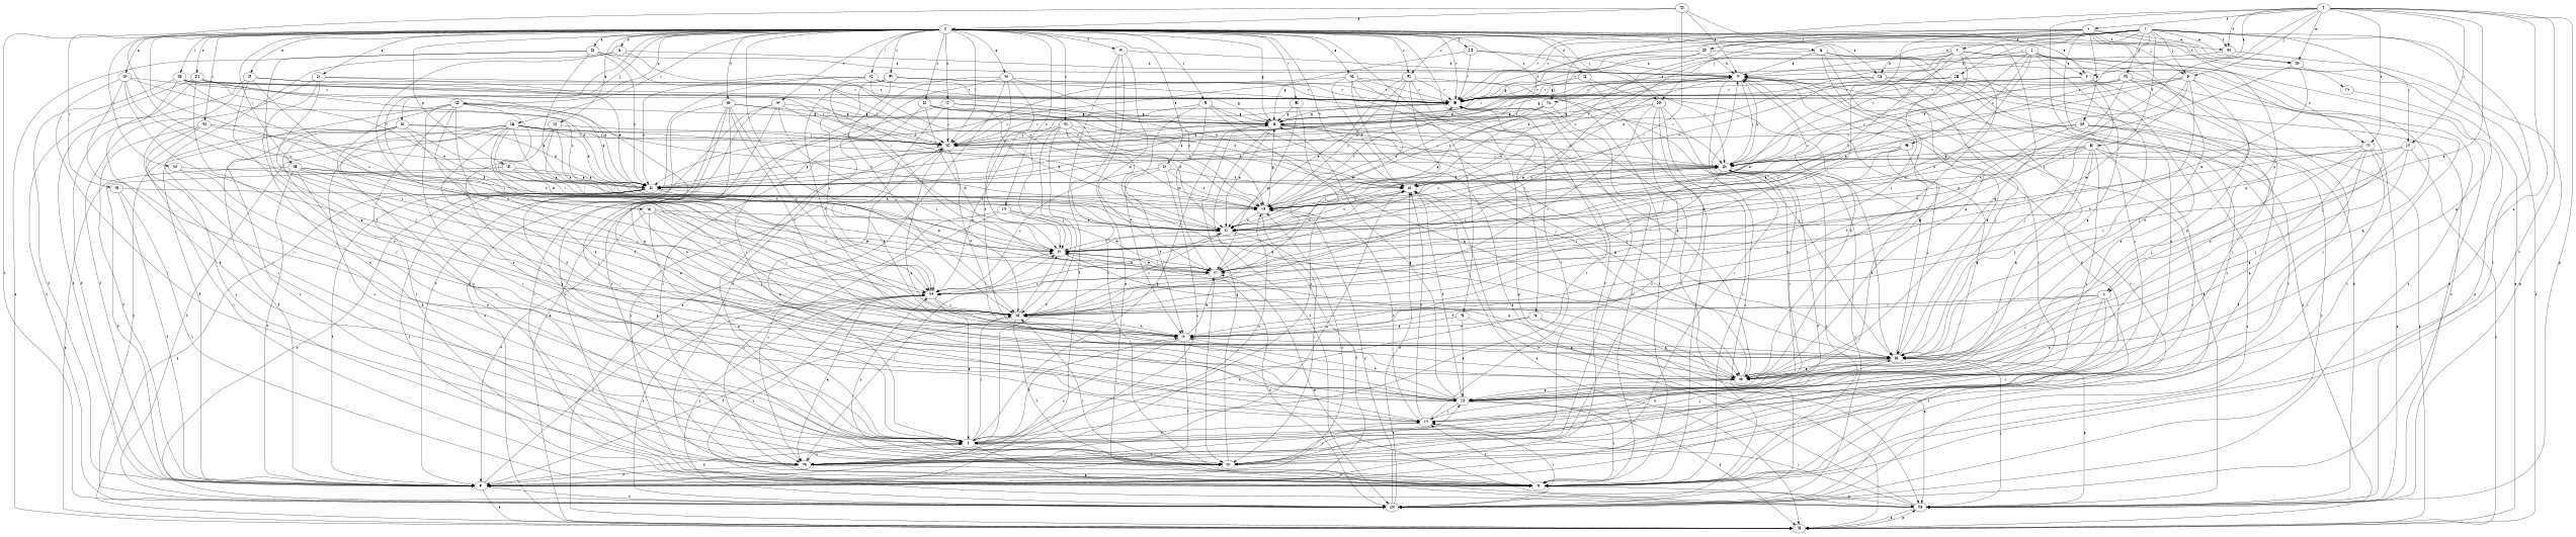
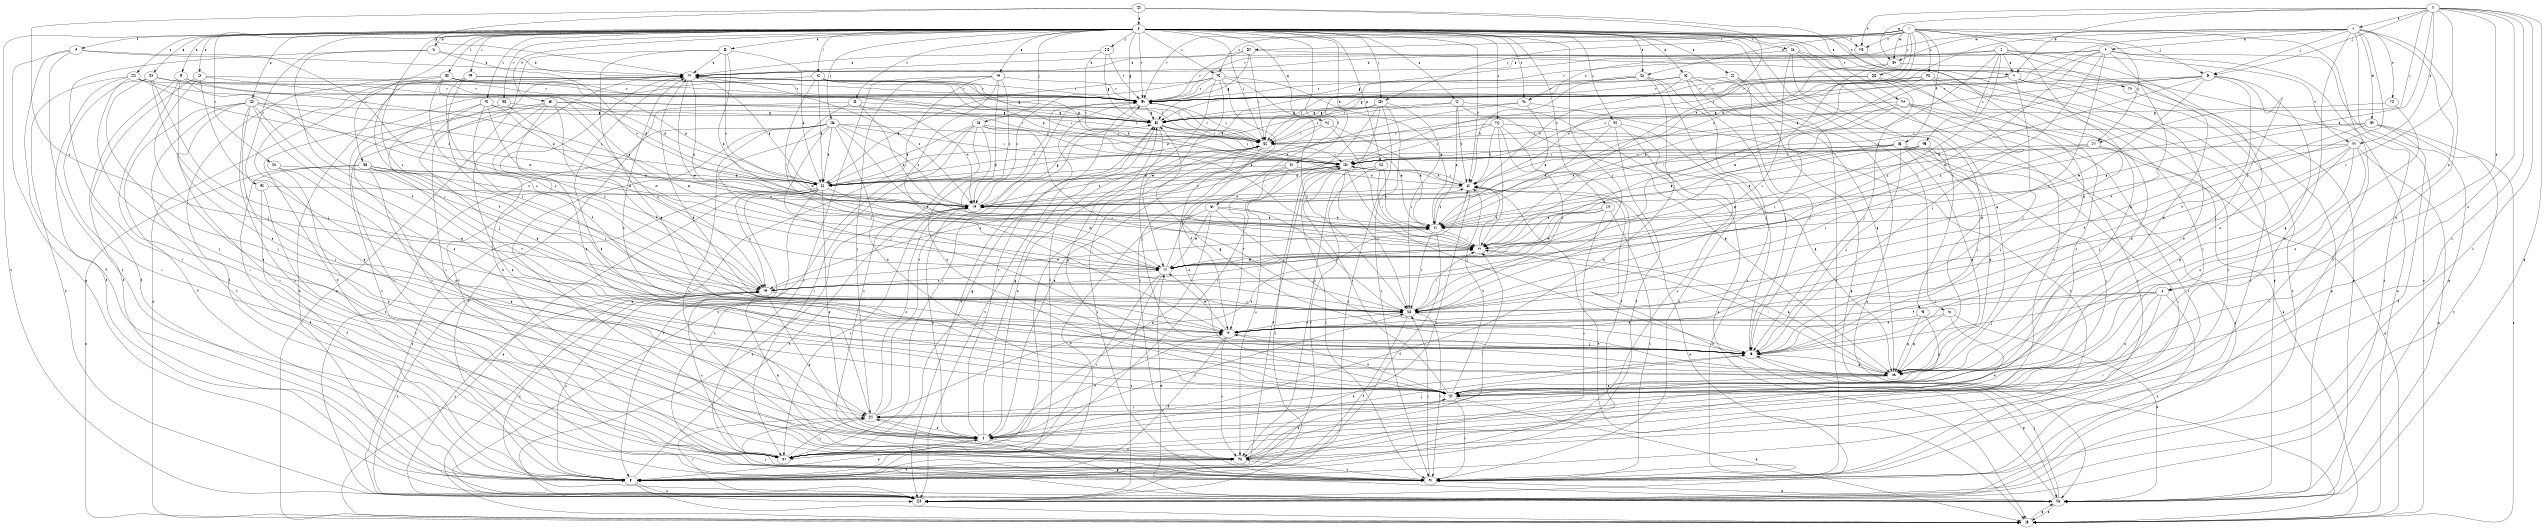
  strict digraph {
    fontname="Patrick Hand"
    node [fontname="Patrick Hand"]
    edge [fontname="Patrick Hand"]
    0
    16
    23
    24
    30
    37
    39
    41
    49
    58
    65
    68
    72
    76
    80
    86
    88
    90
    98
    100
    102
    114
    116
    120
    121
    126
    132
    137
    142
    143
    144
    145
    147
    153
    154
    163
    164
    170
    172
    178
    179
    184
    185
    192
    198
    199
    206
    207
    213
    217
    218
    220
    17
    119
    171
    187
    93
    85
    8
    33
    51
    42
    25
    196
    127
    136
    111
    204
    77
    212
    128
    1
    50
    84
    107
    193
    201
    208
    211
    2
    117
    195
    3
    4
    6
    7
    109
+   118
    0 -> 16 [label=b]
    0 -> 23 [label=c]
    0 -> 24 [label=c]
    0 -> 30 [label=d]
    0 -> 37 [label=e]
    0 -> 39 [label=e]
    0 -> 41 [label=e]
    0 -> 49 [label=f]
    0 -> 58 [label=g]
    0 -> 65 [label=h]
    0 -> 68 [label=h]
    0 -> 72 [label=i]
    0 -> 76 [label=i]
    0 -> 80 [label=j]
    0 -> 86 [label=k]
    0 -> 88 [label=k]
    0 -> 90 [label=k]
    0 -> 98 [label=l]
    0 -> 100 [label=l]
    0 -> 102 [label=l]
    0 -> 114 [label=n]
    0 -> 116 [label=n]
    0 -> 120 [label=o]
    0 -> 121 [label=o]
    0 -> 126 [label=o]
    0 -> 132 [label=p]
    0 -> 137 [label=q]
    0 -> 142 [label=q]
    0 -> 143 [label=q]
    0 -> 144 [label=q]
    0 -> 145 [label=q]
    0 -> 147 [label=r]
    0 -> 153 [label=r]
    0 -> 154 [label=r]
    0 -> 163 [label=s]
    0 -> 164 [label=t]
    0 -> 170 [label=t]
    0 -> 172 [label=u]
    0 -> 178 [label=u]
    0 -> 179 [label=u]
    0 -> 184 [label=v]
    0 -> 185 [label=v]
    0 -> 192 [label=w]
    0 -> 198 [label=x]
    0 -> 199 [label=x]
    0 -> 206 [label=y]
    0 -> 207 [label=y]
    0 -> 213 [label=z]
    0 -> 217 [label=z]
    0 -> 218 [label=z]
    0 -> 220 [label=z]
    16 -> 17 [label=b]
    16 -> 119 [label=n]
    16 -> 171 [label=t]
    16 -> 187 [label=v]
    23 -> 154 [label=r]
    23 -> 93 [label=k]
    23 -> 85 [label=j]
    24 -> 154 [label=r]
    24 -> 85 [label=j]
    24 -> 8 [label=a]
    24 -> 33 [label=d]
    24 -> 51 [label=f]
    30 -> 145 [label=q]
    30 -> 17 [label=b]
    30 -> 119 [label=n]
    30 -> 33 [label=d]
    30 -> 42 [label=e]
    30 -> 25 [label=c]
    37 -> 68 [label=h]
    37 -> 179 [label=u]
    37 -> 119 [label=n]
    37 -> 171 [label=t]
    37 -> 196 [label=w]
    39 -> 154 [label=r]
    39 -> 163 [label=s]
    39 -> 119 [label=n]
    39 -> 187 [label=v]
    39 -> 51 [label=f]
    39 -> 127 [label=o]
    41 -> 58 [label=g]
    41 -> 154 [label=r]
    41 -> 220 [label=z]
    41 -> 85 [label=j]
    41 -> 127 [label=o]
    49 -> 17 [label=b]
    49 -> 93 [label=k]
    49 -> 51 [label=f]
    49 -> 136 [label=p]
    49 -> 111 [label=m]
    58 -> 102 [label=l]
    58 -> 220 [label=z]
    58 -> 85 [label=j]
    58 -> 42 [label=e]
    58 -> 204 [label=x]
    65 -> 58 [label=g]
    65 -> 102 [label=l]
    65 -> 179 [label=u]
    65 -> 171 [label=t]
    65 -> 187 [label=v]
    65 -> 93 [label=k]
    65 -> 8 [label=a]
    65 -> 127 [label=o]
    68 -> 119 [label=n]
    68 -> 25 [label=c]
    68 -> 196 [label=w]
    68 -> 204 [label=x]
    72 -> 58 [label=g]
    72 -> 68 [label=h]
    72 -> 154 [label=r]
    72 -> 33 [label=d]
    72 -> 51 [label=f]
    72 -> 77 [label=i]
    76 -> 145 [label=q]
    76 -> 171 [label=t]
    76 -> 8 [label=a]
    76 -> 136 [label=p]
    80 -> 102 [label=l]
    80 -> 163 [label=s]
    80 -> 220 [label=z]
    80 -> 187 [label=v]
    80 -> 33 [label=d]
    80 -> 196 [label=w]
    80 -> 127 [label=o]
    80 -> 77 [label=i]
    86 -> 145 [label=q]
    86 -> 163 [label=s]
    86 -> 17 [label=b]
    86 -> 93 [label=k]
    86 -> 196 [label=w]
    86 -> 136 [label=p]
    88 -> 58 [label=g]
    88 -> 119 [label=n]
    88 -> 42 [label=e]
    88 -> 196 [label=w]
    88 -> 111 [label=m]
    90 -> 145 [label=q]
    90 -> 171 [label=t]
    90 -> 127 [label=o]
    98 -> 58 [label=g]
    98 -> 145 [label=q]
    98 -> 179 [label=u]
    98 -> 171 [label=t]
    98 -> 85 [label=j]
    98 -> 111 [label=m]
    100 -> 102 [label=l]
    100 -> 154 [label=r]
    100 -> 179 [label=u]
    100 -> 8 [label=a]
    100 -> 33 [label=d]
    100 -> 51 [label=f]
    100 -> 42 [label=e]
    102 -> 154 [label=r]
    102 -> 171 [label=t]
    102 -> 8 [label=a]
    102 -> 33 [label=d]
    102 -> 127 [label=o]
    102 -> 204 [label=x]
    114 -> 136 [label=p]
    116 -> 58 [label=g]
    116 -> 119 [label=n]
    116 -> 93 [label=k]
    116 -> 42 [label=e]
    120 -> 58 [label=g]
    120 -> 145 [label=q]
    120 -> 187 [label=v]
    120 -> 93 [label=k]
    120 -> 33 [label=d]
    120 -> 51 [label=f]
    120 -> 196 [label=w]
    120 -> 127 [label=o]
    120 -> 111 [label=m]
    120 -> 212 [label=y]
    121 -> 58 [label=g]
    121 -> 68 [label=h]
    121 -> 102 [label=x]
    121 -> 145 [label=q]
    121 -> 42 [label=e]
    121 -> 25 [label=c]
    126 -> 68 [label=h]
    126 -> 154 [label=r]
    126 -> 93 [label=k]
    126 -> 85 [label=j]
    126 -> 8 [label=a]
    126 -> 33 [label=d]
    132 -> 33 [label=d]
    132 -> 51 [label=f]
    132 -> 42 [label=e]
    132 -> 77 [label=i]
    137 -> 154 [label=r]
    137 -> 163 [label=s]
    137 -> 187 [label=v]
    137 -> 85 [label=j]
    137 -> 33 [label=d]
    137 -> 212 [label=y]
    142 -> 102 [label=l]
    142 -> 8 [label=a]
    142 -> 42 [label=e]
    142 -> 77 [label=i]
    143 -> 68 [label=h]
    143 -> 102 [label=l]
    143 -> 145 [label=q]
    143 -> 154 [label=r]
    143 -> 85 [label=j]
    143 -> 25 [label=c]
    143 -> 136 [label=p]
    144 -> 154 [label=r]
    144 -> 119 [label=n]
    144 -> 171 [label=t]
    144 -> 93 [label=k]
    144 -> 25 [label=c]
    144 -> 77 [label=i]
    144 -> 212 [label=y]
    145 -> 58 [label=g]
    145 -> 17 [label=b]
    145 -> 127 [label=o]
    145 -> 77 [label=i]
    147 -> 58 [label=g]
    147 -> 163 [label=s]
    147 -> 93 [label=k]
    147 -> 25 [label=c]
    147 -> 196 [label=w]
    147 -> 77 [label=i]
    153 -> 58 [label=g]
    153 -> 196 [label=w]
    153 -> 111 [label=m]
    154 -> 58 [label=g]
    154 -> 102 [label=l]
    154 -> 220 [label=z]
    154 -> 187 [label=v]
    163 -> 171 [label=t]
    163 -> 93 [label=k]
    163 -> 51 [label=f]
    163 -> 77 [label=i]
    164 -> 163 [label=s]
    164 -> 85 [label=j]
    164 -> 8 [label=a]
    164 -> 51 [label=f]
    164 -> 42 [label=e]
    164 -> 111 [label=m]
    170 -> 58 [label=g]
    170 -> 136 [label=p]
    172 -> 68 [label=h]
    172 -> 102 [label=l]
    172 -> 145 [label=q]
    172 -> 163 [label=s]
    172 -> 51 [label=f]
    172 -> 204 [label=x]
    172 -> 77 [label=i]
    178 -> 102 [label=l]
    178 -> 93 [label=k]
    178 -> 51 [label=f]
    178 -> 42 [label=e]
    178 -> 196 [label=w]
    179 -> 163 [label=s]
    179 -> 220 [label=z]
    179 -> 8 [label=a]
    179 -> 42 [label=e]
    179 -> 196 [label=q]
    179 -> 77 [label=i]
    184 -> 8 [label=a]
    184 -> 33 [label=d]
    184 -> 127 [label=o]
    185 -> 163 [label=s]
    185 -> 119 [label=n]
    185 -> 171 [label=t]
    185 -> 8 [label=a]
    185 -> 33 [label=d]
    185 -> 51 [label=f]
    185 -> 25 [label=c]
    192 -> 154 [label=r]
    192 -> 163 [label=s]
    192 -> 119 [label=n]
    192 -> 93 [label=k]
    192 -> 33 [label=d]
    192 -> 51 [label=f]
    192 -> 42 [label=e]
    192 -> 111 [label=m]
    198 -> 119 [label=n]
    198 -> 93 [label=k]
    198 -> 51 [label=f]
    199 -> 154 [label=r]
    199 -> 163 [label=s]
    199 -> 179 [label=u]
    199 -> 171 [label=t]
    199 -> 204 [label=x]
    206 -> 102 [label=l]
    206 -> 163 [label=s]
    206 -> 220 [label=z]
    206 -> 119 [label=n]
    206 -> 85 [label=j]
    206 -> 33 [label=d]
    206 -> 51 [label=f]
    206 -> 196 [label=w]
    206 -> 127 [label=o]
    206 -> 204 [label=x]
    206 -> 77 [label=i]
    207 -> 58 [label=g]
    207 -> 163 [label=s]
    207 -> 220 [label=z]
    207 -> 187 [label=v]
    207 -> 93 [label=k]
    207 -> 33 [label=d]
    207 -> 196 [label=w]
    213 -> 102 [label=l]
    213 -> 154 [label=r]
    213 -> 220 [label=z]
    213 -> 119 [label=n]
    213 -> 51 [label=f]
    213 -> 212 [label=y]
    217 -> 93 [label=k]
    217 -> 42 [label=e]
    217 -> 196 [label=w]
    217 -> 111 [label=m]
    217 -> 77 [label=i]
    218 -> 58 [label=g]
    218 -> 154 [label=r]
    218 -> 17 [label=b]
    218 -> 204 [label=x]
    220 -> 68 [label=h]
    220 -> 179 [label=u]
    220 -> 119 [label=n]
    220 -> 212 [label=y]
    17 -> 154 [label=r]
    17 -> 119 [label=n]
    17 -> 187 [label=v]
    17 -> 93 [label=k]
    17 -> 42 [label=e]
    17 -> 25 [label=c]
    17 -> 111 [label=m]
    17 -> 204 [label=x]
    119 -> 58 [label=g]
    119 -> 154 [label=r]
    119 -> 187 [label=v]
    119 -> 42 [label=e]
    171 -> 85 [label=j]
    171 -> 51 [label=f]
    171 -> 196 [label=w]
    171 -> 111 [label=m]
    187 -> 58 [label=g]
    187 -> 102 [label=l]
    187 -> 179 [label=u]
    187 -> 212 [label=y]
    93 -> 102 [label=l]
    93 -> 163 [label=s]
    93 -> 136 [label=p]
    93 -> 212 [label=y]
    85 -> 145 [label=q]
    85 -> 17 [label=b]
    85 -> 8 [label=a]
    85 -> 136 [label=p]
    8 -> 58 [label=g]
    8 -> 154 [label=r]
    8 -> 163 [label=s]
    8 -> 119 [label=n]
    8 -> 171 [label=t]
    8 -> 187 [label=v]
    8 -> 85 [label=j]
    8 -> 196 [label=w]
    8 -> 136 [label=p]
    33 -> 179 [label=u]
    33 -> 220 [label=z]
    33 -> 17 [label=b]
    33 -> 93 [label=k]
    33 -> 8 [label=a]
    33 -> 51 [label=f]
    33 -> 25 [label=c]
    33 -> 111 [label=m]
    51 -> 179 [label=u]
    51 -> 220 [label=z]
    51 -> 119 [label=n]
    51 -> 8 [label=a]
    51 -> 25 [label=c]
    42 -> 68 [label=h]
    42 -> 163 [label=s]
    42 -> 51 [label=f]
    42 -> 77 [label=i]
    25 -> 136 [label=p]
    196 -> 17 [label=b]
    196 -> 93 [label=k]
    196 -> 51 [label=f]
    196 -> 127 [label=o]
    196 -> 77 [label=i]
    127 -> 58 [label=g]
    127 -> 68 [label=h]
    127 -> 171 [label=t]
    127 -> 93 [label=k]
    127 -> 25 [label=c]
    127 -> 204 [label=x]
    127 -> 212 [label=y]
    136 -> 68 [label=h]
    136 -> 179 [label=u]
    136 -> 17 [label=b]
    136 -> 85 [label=j]
    136 -> 25 [label=c]
    136 -> 111 [label=m]
    136 -> 212 [label=y]
    111 -> 179 [label=u]
    111 -> 220 [label=z]
    111 -> 187 [label=v]
    111 -> 204 [label=x]
    111 -> 77 [label=i]
    204 -> 68 [label=h]
    204 -> 163 [label=s]
    204 -> 220 [label=z]
    204 -> 17 [label=b]
    204 -> 119 [label=n]
    204 -> 93 [label=k]
    204 -> 85 [label=j]
    204 -> 33 [label=d]
    204 -> 51 [label=f]
    77 -> 68 [label=h]
    77 -> 145 [label=q]
    77 -> 111 [label=m]
    212 -> 68 [label=h]
    212 -> 154 [label=r]
    212 -> 17 [label=b]
    212 -> 119 [label=n]
    212 -> 8 [label=a]
    128 -> 0 [label=p]
    128 -> 145 [label=q]
    128 -> 179 [label=u]
    128 -> 17 [label=b]
    128 -> 77 [label=i]
    1 -> 68 [label=h]
    1 -> 126 [label=o]
    1 -> 145 [label=q]
    1 -> 154 [label=r]
    1 -> 170 [label=t]
    1 -> 192 [label=w]
    1 -> 207 [label=y]
    1 -> 93 [label=k]
    1 -> 204 [label=x]
    1 -> 50 [label=f]
    1 -> 84 [label=j]
    1 -> 107 [label=m]
    1 -> 193 [label=w]
    1 -> 201 [label=x]
    1 -> 208 [label=y]
    1 -> 211 [label=y]
    50 -> 145 [label=q]
    50 -> 220 [label=z]
    50 -> 119 [label=n]
    50 -> 187 [label=v]
    50 -> 85 [label=j]
    50 -> 33 [label=d]
    50 -> 42 [label=e]
    50 -> 204 [label=x]
    50 -> 212 [label=y]
    84 -> 145 [label=q]
    84 -> 154 [label=r]
    84 -> 119 [label=n]
    84 -> 171 [label=t]
    84 -> 85 [label=j]
    84 -> 42 [label=e]
    84 -> 111 [label=m]
    84 -> 204 [label=x]
    107 -> 119 [label=n]
    107 -> 25 [label=c]
    107 -> 111 [label=m]
    193 -> 102 [label=l]
    193 -> 154 [label=r]
    193 -> 93 [label=k]
    193 -> 42 [label=e]
    193 -> 127 [label=o]
    193 -> 77 [label=i]
    193 -> 212 [label=y]
    201 -> 58 [label=g]
    201 -> 102 [label=l]
    201 -> 154 [label=r]
    201 -> 17 [label=b]
    201 -> 85 [label=j]
    208 -> 102 [label=l]
    208 -> 154 [label=r]
-   208 -> 119 [label=n]
    208 -> 85 [label=j]
    208 -> 212 [label=y]
    211 -> 163 [label=s]
    211 -> 85 [label=j]
    211 -> 42 [label=e]
    211 -> 25 [label=c]
    211 -> 204 [label=x]
    2 -> 41 [label=e]
    2 -> 116 [label=n]
    2 -> 145 [label=q]
    2 -> 179 [label=u]
    2 -> 17 [label=b]
    2 -> 127 [label=o]
    2 -> 77 [label=i]
    2 -> 117 [label=n]
    2 -> 195 [label=w]
    117 -> 145 [label=q]
    117 -> 187 [label=v]
    117 -> 85 [label=j]
    117 -> 127 [label=o]
    117 -> 136 [label=p]
    117 -> 204 [label=x]
    117 -> 77 [label=i]
    195 -> 145 [label=q]
    195 -> 85 [label=j]
    195 -> 111 [label=m]
    195 -> 204 [label=x]
    195 -> 77 [label=i]
    3 -> 41 [label=e]
    3 -> 163 [label=s]
    3 -> 170 [label=t]
    3 -> 93 [label=k]
    3 -> 42 [label=e]
    3 -> 196 [label=w]
    3 -> 127 [label=o]
    3 -> 136 [label=p]
    3 -> 84 [label=j]
    3 -> 107 [label=m]
    3 -> 211 [label=y]
    3 -> 117 [label=n]
    3 -> 4 [label=a]
    3 -> 6 [label=a]
    4 -> 154 [label=r]
    4 -> 163 [label=s]
    4 -> 119 [label=n]
    4 -> 8 [label=a]
    4 -> 33 [label=d]
    4 -> 25 [label=c]
    4 -> 127 [label=o]
    4 -> 84 [label=j]
    4 -> 107 [label=m]
    4 -> 6 [label=a]
    4 -> 7 [label=a]
    4 -> 109 [label=m]
+   4 -> 118 [label=n]
    6 -> 163 [label=s]
    6 -> 220 [label=z]
    6 -> 171 [label=t]
    6 -> 187 [label=v]
    6 -> 85 [label=j]
    6 -> 127 [label=o]
    7 -> 154 [label=r]
    7 -> 163 [label=s]
    7 -> 179 [label=u]
    7 -> 220 [label=z]
    7 -> 17 [label=b]
    7 -> 171 [label=t]
    7 -> 33 [label=d]
    7 -> 136 [label=p]
    7 -> 111 [label=m]
    109 -> 102 [label=l]
    109 -> 220 [label=z]
    109 -> 171 [label=t]
    109 -> 51 [label=f]
    109 -> 42 [label=e]
    109 -> 25 [label=c]
+   118 -> 58 [label=g]
+   118 -> 127 [label=o]
  }
